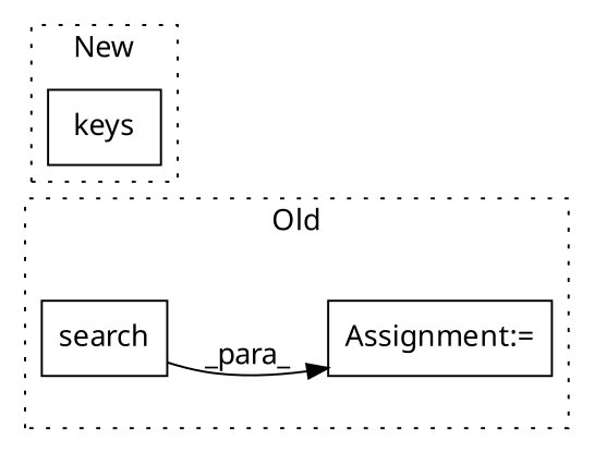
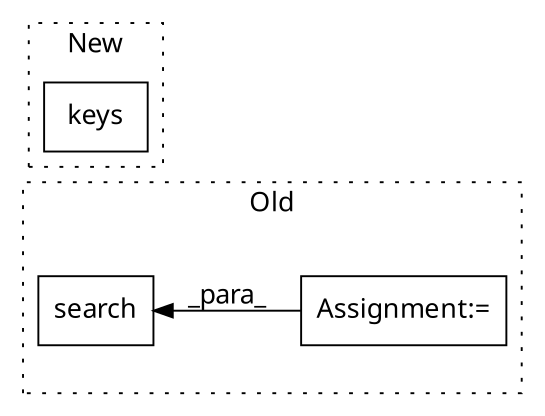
  digraph {
    rankdir=LR
    fontname="Noto Sans"
    node [a=32 shape=box fontname="Noto Sans"]
    n1 [l="7,1" label=search s="15798,15833"]
    n2 [a=7 l=1 label="Assignment:=" s=15794]
    n3 [l=6 label=keys s=15703]
    subgraph cluster_1 {
      label=Old
      style=dotted
      n1
      n2
    }
    subgraph cluster_2 {
      label=New
      style=dotted
      n3
    }
-   n1 -> n2 [label=_para_ fontname="Noto Sans"]
+   n2 -> n1 [label=_para_ fontname="Noto Sans"]
  }
